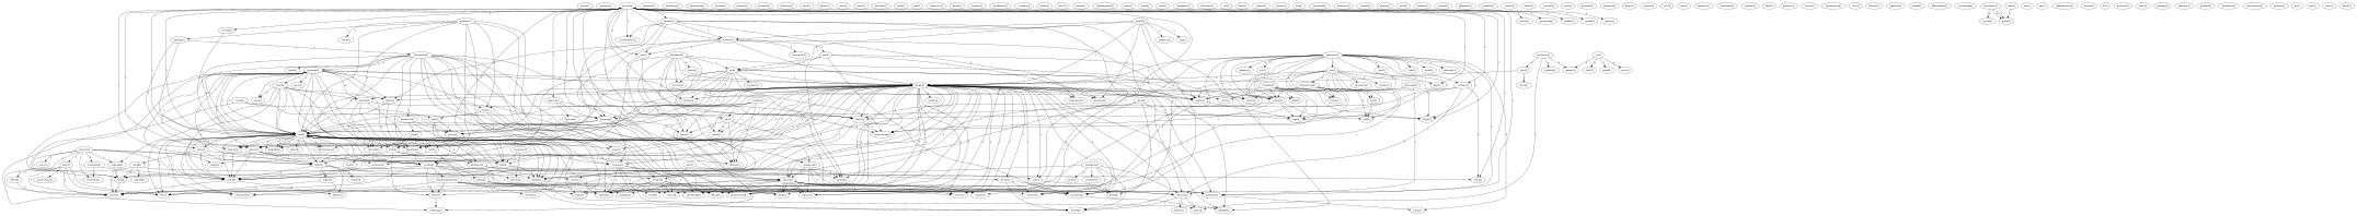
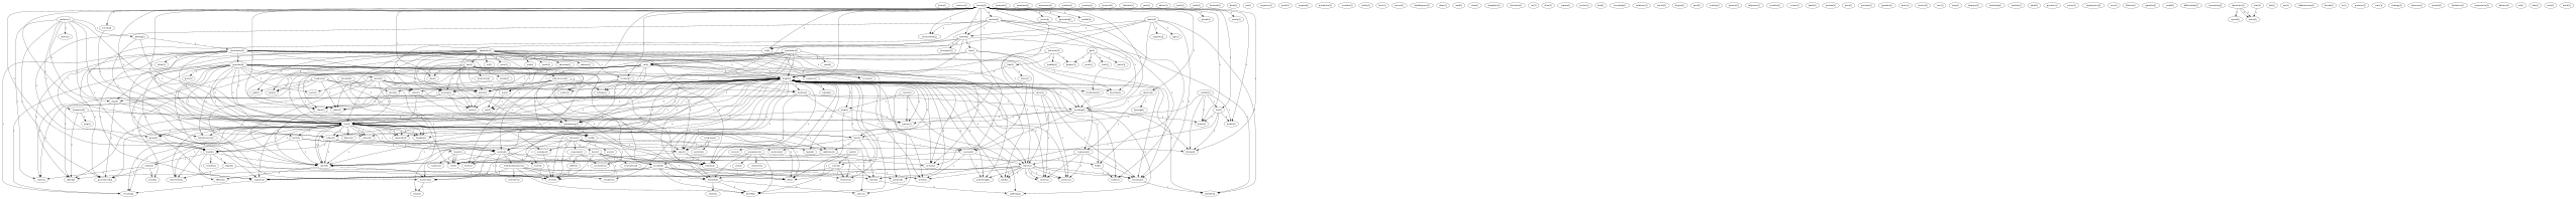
  digraph {
    fontname="Liberation Sans"
    node [fontname="Liberation Sans"]
    edge [fontname="Liberation Sans"]
    n1 [label="home(1)"]
    n2 [label="outcome(1)"]
    n3 [label="face(2)"]
    n4 [label="stiffer(2)"]
    n5 [label="prosecution(2)"]
    n6 [label="serve(3)"]
    n7 [label="life(1)"]
    n8 [label="population(2)"]
    n9 [label="pool(1)"]
    n10 [label="volunteer(1)"]
    n11 [label="provide(3)"]
    n12 [label="research(1)"]
    n13 [label="disease(3)"]
    n14 [label="benefit(1)"]
    n15 [label="afford(2)"]
    n16 [label="sector(1)"]
    n17 [label="support(2)"]
    n18 [label="swim(1)"]
    n19 [label="blame(1)"]
    n20 [label="problem(7)"]
    n21 [label="dealing(2)"]
    n22 [label="utilize(1)"]
    n23 [label="use(3)"]
    n24 [label="group(2)"]
    n25 [label="way(3)"]
    n26 [label="depends(1)"]
    n27 [label="make(1)"]
    n28 [label="government(3)"]
    n29 [label="possession(5)"]
    n30 [label="effectiveness(1)"]
    n31 [label="illegality(1)"]
    n32 [label="drug(54)"]
    n33 [label="society(6)"]
    n34 [label="reduce(7)"]
    n35 [label="trade(5)"]
    n36 [label="time(5)"]
    n37 [label="crime(8)"]
    n38 [label="remains(2)"]
    n39 [label="harm(3)"]
    n40 [label="believe(1)"]
    n41 [label="hold(2)"]
    n42 [label="failure(1)"]
    n43 [label="addiction(3)"]
    n44 [label="represents(1)"]
    n45 [label="police(2)"]
    n46 [label="proposal(4)"]
    n47 [label="forfeit(1)"]
    n48 [label="treatment(3)"]
    n49 [label="import(1)"]
    n50 [label="advertising(1)"]
    n51 [label="course(2)"]
    n52 [label="fund(1)"]
    n53 [label="state(1)"]
    n54 [label="effect(2)"]
    n55 [label="reintroducing(1)"]
    n56 [label="matter(1)"]
    n57 [label="explain(2)"]
    n58 [label="business(2)"]
    n59 [label="smoking(5)"]
    n60 [label="sentence(2)"]
    n61 [label="begin(2)"]
    n62 [label="test(5)"]
    n63 [label="street(1)"]
    n64 [label="order(2)"]
    n65 [label="decline(2)"]
    n66 [label="take(3)"]
    n67 [label="develops(1)"]
    n68 [label="economy(2)"]
    n69 [label="dwindle(1)"]
    n70 [label="moderation(1)"]
    n71 [label="find(1)"]
    n72 [label="bottle(1)"]
    n73 [label="cancer(1)"]
    n74 [label="prison(2)"]
    n75 [label="supply(1)"]
    n76 [label="takes(3)"]
    n77 [label="choice(1)"]
    n78 [label="includes(1)"]
    n79 [label="stop(2)"]
    n80 [label="poison(1)"]
    n81 [label="hook(1)"]
    n82 [label="permits(1)"]
    n83 [label="institutionalization(4)"]
    n84 [label="driving(1)"]
    n85 [label="nation(3)"]
    n86 [label="argue(2)"]
    n87 [label="include(1)"]
    n88 [label="afflicts(1)"]
    n89 [label="revenue(2)"]
    n90 [label="turns(1)"]
    n91 [label="stand(1)"]
    n92 [label="learn(1)"]
    n93 [label="example(1)"]
    n94 [label="freedom(2)"]
    n95 [label="land(1)"]
    n96 [label="track(1)"]
    n97 [label="travel(1)"]
    n98 [label="privacy(2)"]
    n99 [label="effort(3)"]
    n100 [label="weakness(1)"]
    n101 [label="awareness(1)"]
    n102 [label="number(1)"]
    n103 [label="arrest(2)"]
    n104 [label="goes(1)"]
    n105 [label="pass(1)"]
    n106 [label="lung(1)"]
    n107 [label="someone(2)"]
    n108 [label="help(2)"]
    n109 [label="inability(1)"]
    n110 [label="danger(1)"]
    n111 [label="shore(1)"]
    n112 [label="contrary(1)"]
    n113 [label="moment(1)"]
    n114 [label="reflection(1)"]
    n115 [label="prohibition(2)"]
    n116 [label="basis(1)"]
    n117 [label="tax(6)"]
    n118 [label="excuse(1)"]
    n119 [label="infringe(1)"]
    n120 [label="evasion(1)"]
    n121 [label="position(1)"]
    n122 [label="crack(1)"]
    n123 [label="driver(1)"]
    n124 [label="suffering(1)"]
    n125 [label="incentive(1)"]
    n126 [label="case(1)"]
    n127 [label="combat(2)"]
    n128 [label="war(2)"]
    n129 [label="health(1)"]
    n130 [label="abuse(1)"]
    n131 [label="approach(4)"]
    n132 [label="law(4)"]
    n133 [label="edu(4)"]
    n134 [label="result(1)"]
    n135 [label="advocate(1)"]
    n136 [label="cocaine(2)"]
    n137 [label="industry(1)"]
    n138 [label="mit(1)"]
    n139 [label="sees(1)"]
    n140 [label="day(1)"]
    n141 [label="proportion(1)"]
    n142 [label="activity(1)"]
    n143 [label="enforcement(4)"]
    n144 [label="buy(2)"]
    n145 [label="sell(3)"]
    n146 [label="country(5)"]
    n147 [label="occurs(1)"]
    n148 [label="generated(1)"]
    n149 [label="prohibit(1)"]
    n150 [label="tobacco(2)"]
    n151 [label="alcohol(3)"]
    n152 [label="market(3)"]
    n153 [label="spread(1)"]
    n154 [label="money(2)"]
    n155 [label="era(2)"]
    n156 [label="variety(1)"]
    n157 [label="consumption(1)"]
    n158 [label="farming(1)"]
    n159 [label="marijuana(2)"]
    n160 [label="pay(3)"]
    n161 [label="monopoly(1)"]
    n162 [label="seek(1)"]
    n163 [label="resist(1)"]
    n164 [label="declared(1)"]
    n165 [label="drink(1)"]
    n166 [label="pre(1)"]
    n167 [label="response(1)"]
    n168 [label="choose(1)"]
    n169 [label="user(1)"]
    n170 [label="cooperate(2)"]
    n171 [label="conviction(1)"]
    n172 [label="undergo(2)"]
    n173 [label="avoid(1)"]
    n174 [label="surgeon(1)"]
    n175 [label="demand(2)"]
    n176 [label="production(1)"]
    n177 [label="provides(1)"]
    n178 [label="article(1)"]
    n179 [label="form(1)"]
    n180 [label="serves(1)"]
    n181 [label="unwillingness(1)"]
    n182 [label="drain(1)"]
    n183 [label="read(1)"]
    n184 [label="suspect(1)"]
    n185 [label="class(1)"]
    n186 [label="straighten(1)"]
    n187 [label="barter(3)"]
    n188 [label="supplies(1)"]
    n189 [label="age(1)"]
    n190 [label="television(1)"]
    n191 [label="go(2)"]
    n192 [label="book(1)"]
    n193 [label="water(1)"]
    n194 [label="room(1)"]
    n195 [label="set(1)"]
    n196 [label="drive(1)"]
    n197 [label="oppose(1)"]
    n198 [label="smoke(1)"]
    n199 [label="dna(1)"]
    n200 [label="somebody(1)"]
    n201 [label="evidence(1)"]
    n202 [label="everett(1)"]
    n203 [label="begins(1)"]
    n204 [label="point(1)"]
    n205 [label="part(2)"]
    n206 [label="nothing(1)"]
    n207 [label="prevent(1)"]
    n208 [label="willpower(1)"]
    n209 [label="crossfire(1)"]
    n210 [label="protect(1)"]
    n211 [label="death(1)"]
    n212 [label="nicotine(1)"]
    n213 [label="price(1)"]
    n214 [label="principle(1)"]
    n215 [label="question(1)"]
    n216 [label="deter(1)"]
    n217 [label="memst(3)"]
    n218 [label="recognize(2)"]
    n219 [label="com(1)"]
    n220 [label="koop(1)"]
    n221 [label="taxpayer(1)"]
    n222 [label="marketing(1)"]
    n223 [label="taxation(1)"]
    n224 [label="adult(1)"]
    n225 [label="groucho(1)"]
    n226 [label="msuvx(2)"]
    n227 [label="emphysema(1)"]
    n228 [label="core(1)"]
    n229 [label="lifetime(1)"]
    n230 [label="cigarette(1)"]
    n231 [label="breath(1)"]
    n232 [label="differentiate(1)"]
    n233 [label="consenting(1)"]
    n234 [label="december(1)"]
    n235 [label="repost(1)"]
    n236 [label="writes(1)"]
    n237 [label="link(1)"]
    n238 [label="apr(1)"]
    n239 [label="addictiveness(1)"]
    n240 [label="heroin(2)"]
    n241 [label="thread(1)"]
    n242 [label="grow(2)"]
    n243 [label="tn(1)"]
    n244 [label="possess(1)"]
    n245 [label="marx(1)"]
    n246 [label="strategy(2)"]
    n247 [label="absence(1)"]
    n248 [label="product(1)"]
    n249 [label="disclaimer(1)"]
    n250 [label="starr(3)"]
    n251 [label="compuserve(1)"]
    n252 [label="balance(1)"]
    n253 [label="act(1)"]
    n254 [label="sale(1)"]
    n255 [label="note(2)"]
    n256 [label="bomb(1)"]
    n3 -> n4 [label=2]
    n3 -> n5 [label=1]
    n3 -> n6 [label=1]
    n3 -> n6 [label=1]
    n3 -> n7 [label=1]
    n3 -> n7 [label=1]
    n4 -> n6 [label=1]
    n8 -> n9 [label=1]
    n8 -> n10 [label=1]
    n8 -> n11 [label=1]
    n8 -> n12 [label=1]
    n8 -> n13 [label=1]
    n8 -> n14 [label=1]
    n11 -> n12 [label=1]
    n11 -> n13 [label=1]
    n11 -> n14 [label=1]
    n11 -> n15 [label=1]
    n11 -> n16 [label=1]
    n11 -> n17 [label=1]
    n13 -> n14 [label=1]
    n13 -> n18 [label=1]
    n13 -> n19 [label=1]
    n20 -> n21 [label=1]
    n20 -> n22 [label=1]
    n20 -> n23 [label=1]
    n20 -> n23 [label=1]
    n20 -> n24 [label=1]
    n20 -> n25 [label=1]
    n20 -> n26 [label=1]
    n20 -> n27 [label=1]
    n20 -> n28 [label=1]
    n21 -> n29 [label=1]
    n21 -> n30 [label=1]
    n21 -> n31 [label=1]
    n23 -> n7 [label=1]
    n23 -> n7 [label=1]
    n23 -> n24 [label=1]
    n23 -> n26 [label=1]
    n23 -> n26 [label=1]
    n23 -> n30 [label=1]
    n23 -> n31 [label=1]
    n23 -> n31 [label=1]
    n23 -> n32 [label=1]
    n23 -> n33 [label=1]
    n23 -> n33 [label=1]
    n23 -> n34 [label=1]
    n23 -> n35 [label=1]
    n23 -> n36 [label=1]
    n23 -> n37 [label=1]
    n23 -> n37 [label=1]
    n23 -> n38 [label=1]
    n23 -> n38 [label=1]
    n23 -> n39 [label=1]
    n23 -> n40 [label=1]
    n23 -> n40 [label=1]
    n23 -> n41 [label=1]
    n23 -> n41 [label=1]
    n23 -> n42 [label=1]
    n23 -> n43 [label=1]
    n23 -> n43 [label=1]
    n23 -> n44 [label=1]
    n23 -> n44 [label=1]
    n24 -> n17 [label=1]
    n25 -> n23 [label=1]
    n25 -> n27 [label=1]
    n25 -> n28 [label=1]
    n29 -> n11 [label=1]
    n29 -> n15 [label=1]
    n29 -> n16 [label=1]
    n29 -> n17 [label=1]
    n29 -> n23 [label=2]
    n29 -> n23 [label=2]
    n29 -> n38 [label=1]
    n29 -> n45 [label=1]
    n29 -> n46 [label=1]
    n29 -> n47 [label=1]
    n29 -> n48 [label=1]
    n29 -> n49 [label=1]
    n29 -> n49 [label=1]
    n29 -> n50 [label=1]
    n29 -> n51 [label=1]
    n29 -> n52 [label=1]
    n32 -> n6 [label=3]
    n32 -> n12 [label=1]
    n32 -> n13 [label=1]
    n32 -> n14 [label=1]
    n32 -> n15 [label=4]
    n32 -> n16 [label=3]
    n32 -> n17 [label=4]
    n32 -> n23 [label=8]
    n32 -> n24 [label=2]
    n32 -> n25 [label=3]
    n32 -> n26 [label=2]
    n32 -> n27 [label=3]
    n32 -> n28 [label=3]
    n32 -> n31 [label=2]
    n32 -> n33 [label=5]
    n32 -> n34 [label=1]
    n32 -> n36 [label=2]
    n32 -> n37 [label=1]
    n32 -> n40 [label=2]
-   n32 -> n41 [label=1]
+   n55 -> n41 [label=1]
    n32 -> n45 [label=2]
    n32 -> n49 [label=5]
    n32 -> n49 [label=5]
    n32 -> n50 [label=3]
    n32 -> n51 [label=1]
    n32 -> n52 [label=3]
    n32 -> n53 [label=1]
    n32 -> n54 [label=1]
    n32 -> n55 [label=1]
    n32 -> n56 [label=1]
    n32 -> n57 [label=1]
    n32 -> n58 [label=4]
    n32 -> n59 [label=1]
    n32 -> n60 [label=2]
    n32 -> n61 [label=2]
    n32 -> n62 [label=5]
    n32 -> n63 [label=4]
    n32 -> n64 [label=4]
    n32 -> n65 [label=1]
    n32 -> n66 [label=3]
    n32 -> n67 [label=2]
    n32 -> n68 [label=2]
    n32 -> n69 [label=2]
    n32 -> n70 [label=1]
    n32 -> n71 [label=1]
    n32 -> n72 [label=1]
    n32 -> n73 [label=1]
    n32 -> n74 [label=2]
    n32 -> n75 [label=4]
    n32 -> n76 [label=2]
    n32 -> n77 [label=2]
    n32 -> n78 [label=4]
    n32 -> n79 [label=1]
    n32 -> n80 [label=2]
    n33 -> n6 [label=1]
    n33 -> n37 [label=2]
    n33 -> n58 [label=1]
    n33 -> n76 [label=1]
    n33 -> n81 [label=1]
-   n33 -> n82 [label=2]
+   n33 -> n57 [label=2]
    n33 -> n83 [label=1]
    n34 -> n33 [label=1]
    n34 -> n35 [label=1]
    n34 -> n37 [label=1]
    n34 -> n84 [label=1]
    n35 -> n37 [label=1]
    n35 -> n85 [label=1]
    n35 -> n86 [label=1]
    n35 -> n87 [label=1]
    n35 -> n88 [label=1]
    n36 -> n23 [label=1]
    n36 -> n43 [label=2]
    n36 -> n76 [label=1]
    n36 -> n89 [label=1]
    n36 -> n90 [label=1]
    n37 -> n6 [label=2]
    n37 -> n88 [label=1]
-   n38 -> n17 [label=1]
+   n17 -> n38 [label=1]
    n39 -> n35 [label=1]
    n39 -> n37 [label=1]
    n39 -> n66 [label=2]
    n39 -> n91 [label=2]
    n40 -> n33 [label=1]
    n40 -> n37 [label=1]
    n41 -> n18 [label=1]
    n41 -> n37 [label=1]
    n43 -> n71 [label=1]
    n43 -> n92 [label=1]
    n45 -> n53 [label=1]
    n46 -> n23 [label=3]
    n46 -> n23 [label=3]
    n46 -> n25 [label=1]
    n46 -> n32 [label=2]
    n46 -> n33 [label=1]
    n46 -> n34 [label=1]
    n46 -> n35 [label=1]
    n46 -> n37 [label=1]
    n46 -> n38 [label=1]
    n46 -> n39 [label=1]
    n46 -> n40 [label=1]
    n46 -> n41 [label=1]
    n46 -> n54 [label=1]
    n46 -> n57 [label=1]
    n46 -> n62 [label=1]
    n46 -> n64 [label=1]
    n46 -> n65 [label=1]
    n46 -> n66 [label=1]
    n46 -> n103 [label=1]
    n46 -> n104 [label=1]
    n46 -> n105 [label=1]
    n48 -> n15 [label=2]
    n48 -> n73 [label=1]
    n48 -> n106 [label=1]
    n49 -> n16 [label=1]
    n49 -> n17 [label=1]
    n49 -> n17 [label=1]
    n49 -> n50 [label=1]
    n49 -> n52 [label=1]
    n49 -> n52 [label=1]
    n49 -> n68 [label=1]
    n49 -> n68 [label=1]
    n49 -> n77 [label=1]
    n49 -> n77 [label=1]
    n49 -> n80 [label=1]
    n49 -> n80 [label=1]
    n54 -> n37 [label=1]
    n54 -> n55 [label=1]
    n57 -> n121 [label=1]
    n58 -> n122 [label=1]
    n59 -> n23 [label=2]
    n59 -> n73 [label=1]
    n59 -> n84 [label=1]
    n59 -> n89 [label=2]
    n59 -> n123 [label=1]
    n59 -> n124 [label=1]
    n62 -> n6 [label=1]
    n64 -> n23 [label=1]
    n64 -> n57 [label=1]
    n65 -> n57 [label=1]
    n65 -> n59 [label=1]
    n65 -> n66 [label=1]
    n65 -> n89 [label=1]
    n66 -> n51 [label=1]
    n66 -> n57 [label=1]
    n66 -> n62 [label=1]
    n68 -> n69 [label=1]
    n71 -> n72 [label=1]
    n74 -> n12 [label=1]
    n74 -> n13 [label=1]
    n74 -> n14 [label=1]
    n76 -> n124 [label=1]
    n79 -> n7 [label=1]
    n79 -> n44 [label=1]
    n79 -> n73 [label=1]
    n83 -> n6 [label=1]
    n83 -> n14 [label=1]
    n83 -> n58 [label=1]
    n83 -> n76 [label=1]
    n83 -> n78 [label=1]
    n83 -> n125 [label=1]
    n85 -> n23 [label=1]
    n85 -> n27 [label=1]
    n85 -> n28 [label=1]
    n85 -> n97 [label=1]
    n86 -> n7 [label=1]
    n86 -> n44 [label=1]
    n89 -> n16 [label=1]
    n89 -> n17 [label=1]
    n89 -> n49 [label=1]
    n89 -> n50 [label=1]
-   n89 -> n52 [label=1]
    n91 -> n11 [label=1]
    n91 -> n62 [label=1]
    n91 -> n62 [label=1]
    n91 -> n184 [label=1]
    n94 -> n45 [label=1]
    n94 -> n53 [label=1]
    n94 -> n95 [label=1]
    n94 -> n96 [label=1]
    n94 -> n97 [label=1]
    n94 -> n98 [label=1]
    n94 -> n99 [label=1]
    n98 -> n53 [label=1]
    n98 -> n54 [label=1]
    n98 -> n55 [label=1]
    n98 -> n99 [label=1]
    n103 -> n23 [label=1]
    n103 -> n23 [label=1]
    n103 -> n37 [label=1]
    n103 -> n57 [label=1]
    n103 -> n64 [label=1]
    n103 -> n65 [label=1]
    n103 -> n66 [label=1]
    n103 -> n105 [label=1]
    n103 -> n172 [label=1]
    n107 -> n18 [label=1]
    n107 -> n108 [label=1]
    n107 -> n109 [label=1]
    n107 -> n110 [label=1]
    n108 -> n32 [label=1]
    n108 -> n111 [label=1]
    n115 -> n32 [label=1]
    n115 -> n33 [label=1]
    n115 -> n54 [label=1]
    n115 -> n55 [label=1]
    n115 -> n81 [label=1]
    n115 -> n98 [label=1]
    n115 -> n116 [label=1]
    n115 -> n117 [label=1]
    n115 -> n118 [label=1]
    n115 -> n119 [label=1]
    n117 -> n23 [label=1]
    n117 -> n30 [label=1]
    n117 -> n31 [label=1]
    n117 -> n32 [label=2]
    n117 -> n45 [label=2]
    n117 -> n51 [label=2]
    n117 -> n54 [label=1]
    n117 -> n55 [label=1]
    n117 -> n98 [label=1]
    n117 -> n118 [label=1]
    n117 -> n119 [label=1]
    n117 -> n120 [label=1]
    n127 -> n34 [label=1]
    n127 -> n84 [label=1]
    n127 -> n123 [label=1]
    n127 -> n128 [label=1]
    n127 -> n129 [label=1]
    n128 -> n84 [label=1]
    n128 -> n121 [label=1]
    n128 -> n123 [label=1]
    n128 -> n129 [label=1]
    n131 -> n28 [label=1]
    n131 -> n32 [label=2]
    n131 -> n45 [label=1]
    n131 -> n53 [label=1]
    n131 -> n56 [label=1]
    n131 -> n57 [label=1]
    n131 -> n58 [label=1]
    n131 -> n95 [label=1]
    n131 -> n96 [label=1]
    n131 -> n98 [label=1]
    n131 -> n99 [label=1]
    n131 -> n121 [label=1]
    n131 -> n122 [label=1]
    n131 -> n132 [label=1]
    n131 -> n133 [label=1]
    n131 -> n134 [label=1]
    n131 -> n135 [label=1]
    n131 -> n136 [label=1]
    n131 -> n137 [label=1]
    n131 -> n138 [label=1]
    n131 -> n139 [label=1]
    n132 -> n15 [label=1]
    n132 -> n32 [label=2]
    n132 -> n45 [label=1]
    n132 -> n53 [label=1]
    n132 -> n96 [label=1]
    n132 -> n98 [label=1]
    n132 -> n99 [label=1]
    n132 -> n140 [label=1]
    n132 -> n141 [label=1]
    n132 -> n142 [label=1]
    n132 -> n143 [label=3]
    n132 -> n144 [label=1]
    n132 -> n145 [label=1]
    n136 -> n13 [label=1]
    n136 -> n56 [label=1]
    n136 -> n59 [label=1]
    n136 -> n92 [label=1]
    n143 -> n54 [label=1]
    n143 -> n55 [label=1]
    n143 -> n98 [label=1]
    n143 -> n119 [label=1]
    n143 -> n144 [label=1]
    n143 -> n145 [label=1]
    n144 -> n145 [label=1]
    n146 -> n13 [label=1]
    n146 -> n23 [label=1]
    n146 -> n23 [label=1]
    n146 -> n34 [label=1]
    n146 -> n35 [label=1]
    n146 -> n36 [label=1]
    n146 -> n59 [label=2]
    n146 -> n84 [label=1]
    n146 -> n89 [label=1]
    n146 -> n92 [label=1]
    n146 -> n99 [label=1]
    n146 -> n123 [label=1]
    n146 -> n128 [label=1]
    n146 -> n129 [label=1]
    n146 -> n136 [label=1]
    n146 -> n140 [label=1]
    n146 -> n147 [label=1]
    n146 -> n148 [label=1]
    n146 -> n149 [label=1]
    n146 -> n150 [label=1]
    n146 -> n151 [label=2]
    n146 -> n152 [label=1]
    n146 -> n153 [label=1]
    n146 -> n154 [label=1]
    n146 -> n155 [label=1]
    n146 -> n156 [label=1]
    n146 -> n157 [label=1]
    n150 -> n59 [label=1]
    n150 -> n158 [label=1]
    n150 -> n159 [label=1]
    n151 -> n35 [label=1]
    n151 -> n59 [label=1]
    n151 -> n70 [label=1]
    n151 -> n71 [label=1]
    n151 -> n72 [label=1]
    n151 -> n152 [label=1]
    n151 -> n155 [label=1]
    n151 -> n157 [label=1]
    n152 -> n32 [label=1]
    n152 -> n35 [label=1]
    n152 -> n64 [label=1]
    n152 -> n69 [label=1]
    n152 -> n155 [label=1]
    n152 -> n160 [label=1]
    n152 -> n161 [label=1]
    n154 -> n23 [label=1]
    n155 -> n17 [label=1]
    n155 -> n159 [label=1]
    n159 -> n49 [label=1]
    n159 -> n68 [label=1]
    n159 -> n77 [label=1]
    n159 -> n80 [label=1]
    n160 -> n45 [label=2]
    n160 -> n51 [label=2]
    n160 -> n67 [label=1]
    n160 -> n68 [label=1]
    n160 -> n117 [label=2]
    n168 -> n3 [label=1]
    n168 -> n6 [label=3]
    n168 -> n37 [label=1]
    n168 -> n60 [label=2]
    n168 -> n61 [label=2]
    n168 -> n62 [label=2]
    n168 -> n169 [label=1]
    n168 -> n170 [label=2]
    n168 -> n171 [label=1]
    n168 -> n172 [label=2]
    n170 -> n37 [label=1]
    n170 -> n171 [label=1]
    n172 -> n6 [label=1]
    n175 -> n58 [label=1]
    n175 -> n63 [label=1]
    n187 -> n32 [label=1]
    n187 -> n67 [label=1]
    n187 -> n68 [label=2]
    n187 -> n69 [label=1]
    n187 -> n117 [label=1]
    n187 -> n152 [label=1]
    n187 -> n188 [label=1]
    n187 -> n189 [label=1]
    n191 -> n110 [label=1]
    n191 -> n192 [label=5]
    n191 -> n193 [label=1]
    n191 -> n194 [label=1]
    n205 -> n7 [label=1]
    n205 -> n74 [label=1]
    n218 -> n66 [label=1]
    n218 -> n82 [label=1]
    n234 -> n235 [label=1]
    n234 -> n236 [label=1]
    n234 -> n236 [label=1]
    n240 -> n73 [label=1]
    n240 -> n79 [label=1]
    n240 -> n124 [label=1]
    n242 -> n68 [label=1]
    n242 -> n77 [label=1]
    n242 -> n80 [label=1]
    n242 -> n145 [label=1]
    n250 -> n236 [label=1]
  }
